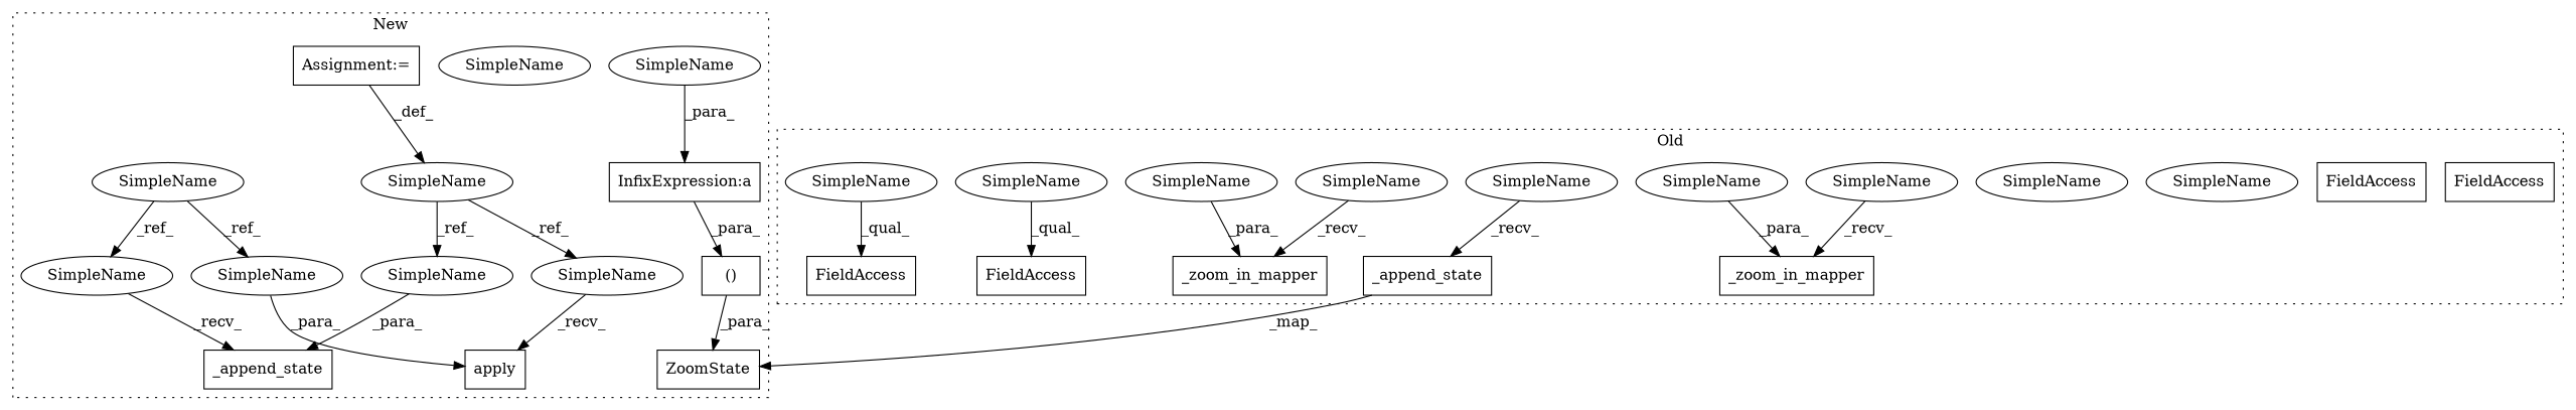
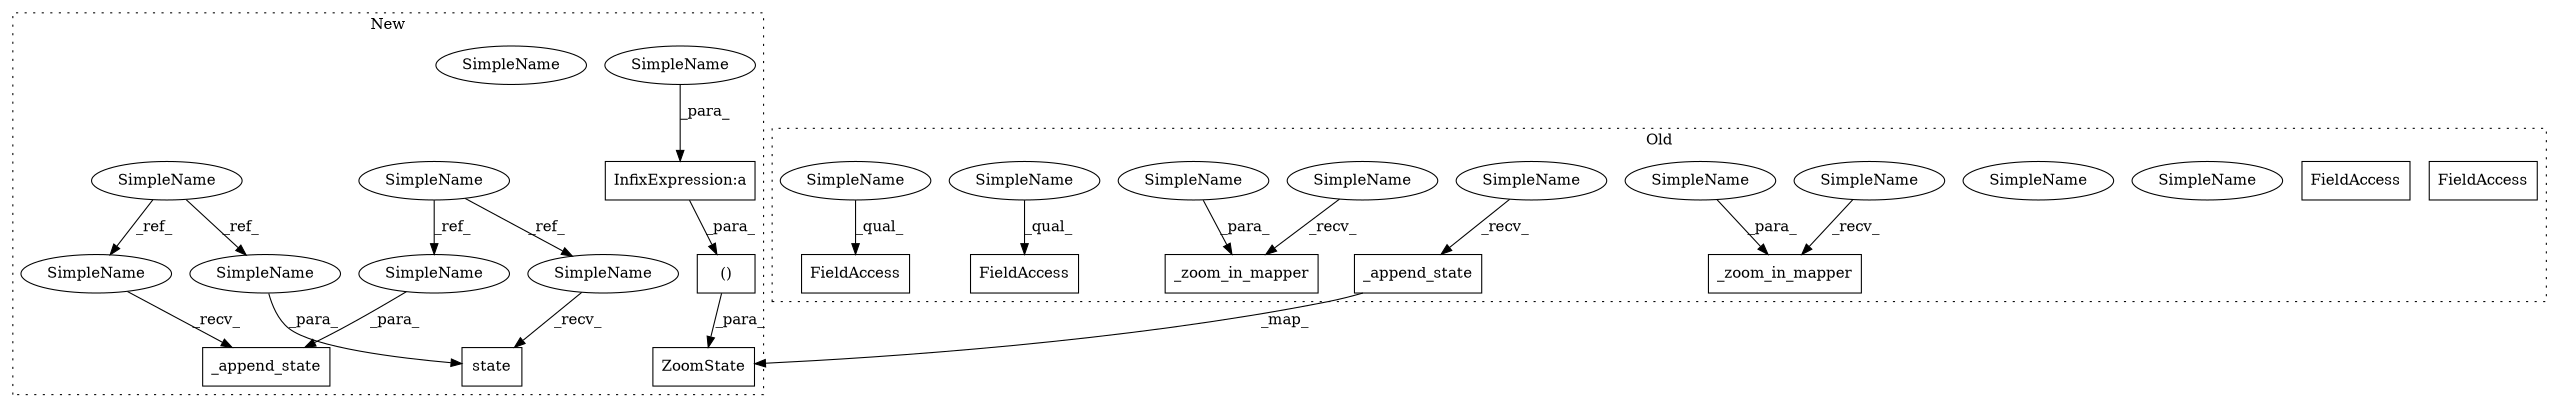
  digraph {
    node [a=42 l=4 s=2331 shape=ellipse]
    n1 [a=32 l="16,1" label=_zoom_in_mapper s="2554,2583" shape=box]
    n2 [a=32 l="19,2" label=_append_state s="2635,2703" shape=box]
    n3 [a=32 l="16,1" label=_zoom_in_mapper s="2421,2450" shape=box]
    n4 [a=22 l=18 label=FieldAccess s=2459 shape=box]
    n5 [a=22 l=14 label=FieldAccess shape=box]
    n6 [a=22 l=18 label=FieldAccess s=2592 shape=box]
    n7 [a=22 l=14 label=FieldAccess s=2514 shape=box]
    n8 [l=6 label=SimpleName s=2577]
    n9 [l=6 label=SimpleName s=2444]
    n10 [l=6 label=SimpleName s=2577]
    n11 [l=6 label=SimpleName s=2444]
    n12 [label=SimpleName s=2630]
    n13 [label=SimpleName s=2549]
    n14 [label=SimpleName s=2416]
    n15 [label=SimpleName s=2514]
    n16 [label=SimpleName]
    n17 [a=106 l=47 label="()" s=3842 shape=box]
    n18 [a=27 l=3 label="InfixExpression:a" s=3744 shape=box]
-   n19 [a=32 l="6,1" label=apply s="3908,3918" shape=box]
+   n19 [a=32 l="6,1" label=state s="3908,3918" shape=box]
    n20 [label=SimpleName s=3554]
    n21 [a=32 l="14,1" label=_append_state s="3930,3954" shape=box]
    n22 [a=32 l="15,2" label=ZoomState s="3771,3889" shape=box]
    n23 [l=10 label=SimpleName s=3760]
-   n24 [a=7 l=1 label="Assignment:=" s=3770 shape=box]
    n25 [l=6 label=SimpleName s=3747]
    n26 [l=10 label=SimpleName s=3944]
    n27 [l=10 label=SimpleName s=3897]
    n28 [label=SimpleName s=3914]
    n29 [label=SimpleName s=3925]
    n30 [l=6 label=SimpleName s=3747]
    subgraph cluster_1 {
      label=Old
      style=dotted
      n1
      n2
      n3
      n4
      n5
      n6
      n7
      n8
      n9
      n10
      n11
      n12
      n13
      n14
      n15
      n16
    }
    subgraph cluster_2 {
      label=New
      style=dotted
      n17
      n18
      n19
      n20
      n21
      n22
      n23
-     n24
      n25
      n26
      n27
      n28
      n29
      n30
    }
    n2 -> n22 [label=_map_]
    n10 -> n1 [label=_para_]
    n11 -> n3 [label=_para_]
    n12 -> n2 [label=_recv_]
    n13 -> n1 [label=_recv_]
    n14 -> n3 [label=_recv_]
    n15 -> n7 [label=_qual_]
    n16 -> n5 [label=_qual_]
    n17 -> n22 [label=_para_]
    n18 -> n17 [label=_para_]
    n20 -> n28 [label=_ref_]
    n20 -> n29 [label=_ref_]
    n23 -> n26 [label=_ref_]
    n23 -> n27 [label=_ref_]
-   n24 -> n23 [label=_def_]
    n26 -> n21 [label=_para_]
    n27 -> n19 [label=_recv_]
    n28 -> n19 [label=_para_]
    n29 -> n21 [label=_recv_]
    n30 -> n18 [label=_para_]
  }
